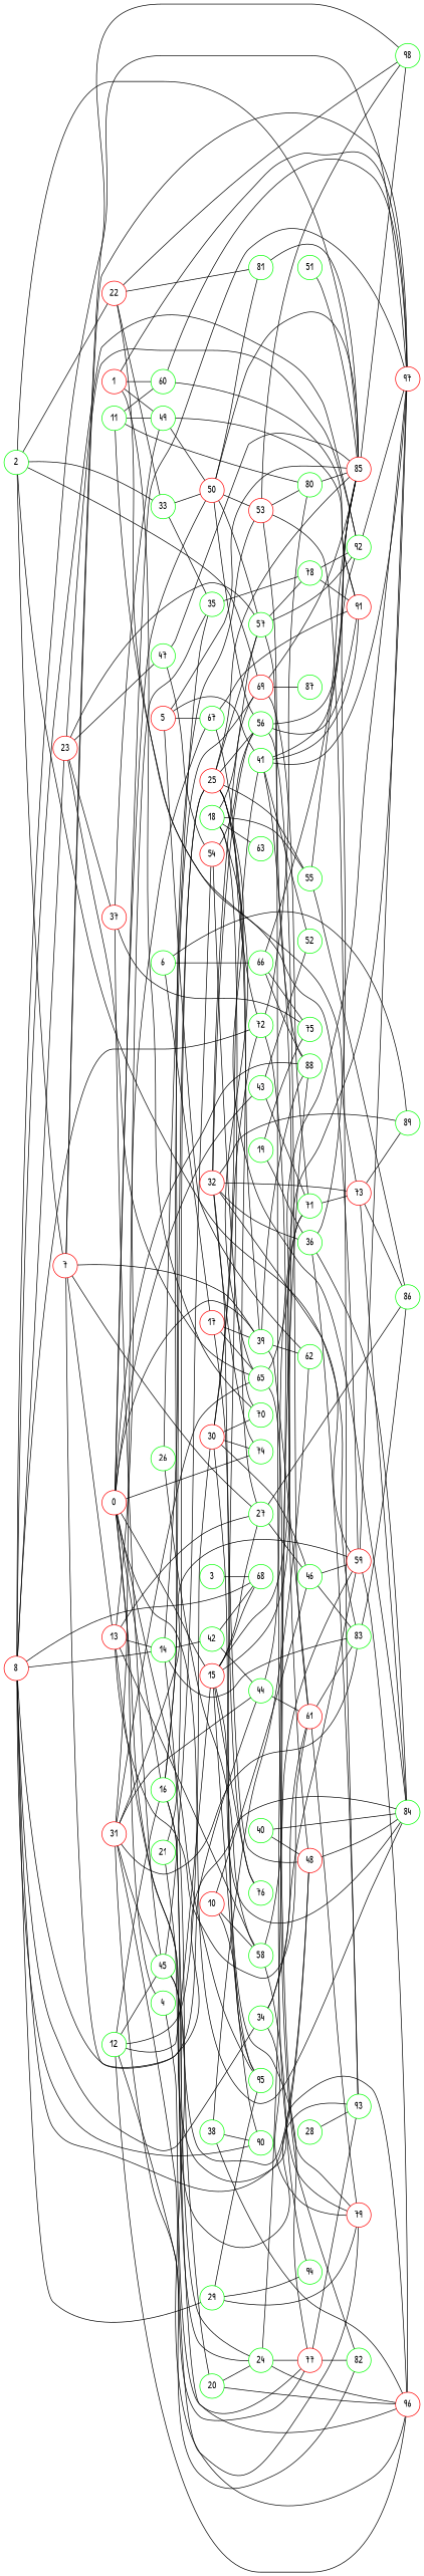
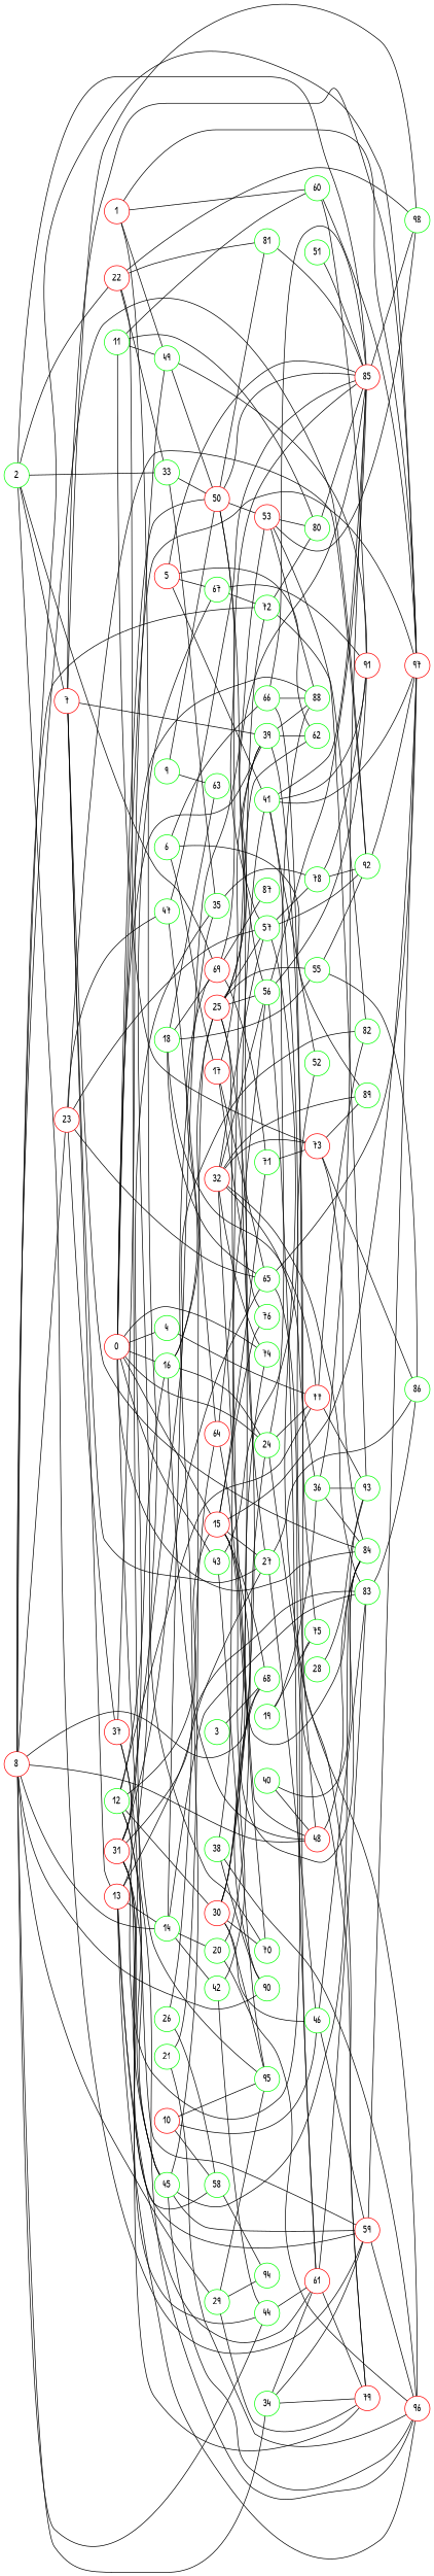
  graph {
    fontname="Patrick Hand"
    rankdir=LR
    node [color=green fillcolor=white fixedsize=true fontname="Patrick Hand" shape=circle style=filled]
    edge [fontname="Patrick Hand"]
    0 [color=red]
    16
    84
    24
    88
    39
    97 [color=red]
    50 [color=red]
    4
    74
    43
    95
    15 [color=red]
    48 [color=red]
    69 [color=red]
    25 [color=red]
    96 [color=red]
    77 [color=red]
    61 [color=red]
    62
    85 [color=red]
    56
    57
    81
    53 [color=red]
    52
    71
    27
    68
    90
    76
    87
    55
    98
    73 [color=red]
    86
    89
    82
    93
    92
    91 [color=red]
    79 [color=red]
    78
    46
    83
    59 [color=red]
    80
    1 [color=red]
    49
    70
    60
    2
    33
    22 [color=red]
    7 [color=red]
    35
    13 [color=red]
    67
    58
    14
    72
    94
    20
    42
    44
    3
    5 [color=red]
    41
    6
    17 [color=red]
    66
    65
    75
    8 [color=red]
    34
    23 [color=red]
    29
    37 [color=red]
    47
    45
-   54 [color=red]
+   54 [color=red label=64]
+   9
    63
    10 [color=red]
    11
    12
    30 [color=red]
    18
    19
    36
    21
    26
    28
    31 [color=red]
    32 [color=red]
    38
    40
    51
    0 -- 16
    0 -- 84
    0 -- 24
    0 -- 88
    0 -- 39
    0 -- 97
    0 -- 50
    0 -- 4
    0 -- 74
    0 -- 43
    0 -- 95
    0 -- 15
    16 -- 24
    16 -- 48
    16 -- 69
    16 -- 25
    24 -- 88
    24 -- 96
    24 -- 77
    39 -- 88
    39 -- 61
    39 -- 62
    50 -- 85
    50 -- 56
    50 -- 57
    50 -- 81
    50 -- 53
    4 -- 77
-   43 -- 71
+   43 -- 95
    43 -- 52
    15 -- 84
    15 -- 97
    15 -- 71
    15 -- 27
    15 -- 68
    15 -- 90
    15 -- 76
    48 -- 84
    69 -- 85
    69 -- 71
    69 -- 87
    25 -- 84
    25 -- 39
    25 -- 85
    25 -- 56
    25 -- 57
    25 -- 27
    25 -- 55
    77 -- 82
    77 -- 93
    61 -- 79
    61 -- 83
    85 -- 98
    56 -- 61
    56 -- 85
    56 -- 91
    57 -- 92
    57 -- 79
    57 -- 78
    81 -- 85
    53 -- 88
    53 -- 98
    53 -- 93
    53 -- 80
    71 -- 73
    27 -- 86
    27 -- 46
    55 -- 86
    55 -- 92
    73 -- 84
    73 -- 86
    73 -- 89
    92 -- 97
    78 -- 92
    78 -- 91
    46 -- 83
    46 -- 59
    83 -- 86
    59 -- 97
    59 -- 96
    80 -- 85
    1 -- 97
    1 -- 49
    1 -- 70
    1 -- 60
    49 -- 50
    49 -- 91
    60 -- 97
    60 -- 91
    2 -- 69
    2 -- 85
    2 -- 59
    2 -- 33
    2 -- 22
    2 -- 7
    33 -- 50
    33 -- 35
    22 -- 81
    22 -- 98
    22 -- 59
    22 -- 33
    7 -- 84
    7 -- 39
    7 -- 97
    7 -- 27
    7 -- 98
    7 -- 13
    35 -- 78
    13 -- 96
    13 -- 61
    13 -- 27
    13 -- 67
    13 -- 58
    13 -- 14
    67 -- 91
    67 -- 72
    58 -- 94
    14 -- 53
    14 -- 83
    14 -- 20
    14 -- 42
    72 -- 82
    72 -- 80
    20 -- 24
    20 -- 96
    42 -- 68
    42 -- 44
    44 -- 61
-   44 -- 71
    3 -- 68
    5 -- 62
    5 -- 85
    5 -- 67
    5 -- 41
    41 -- 97
    41 -- 48
    41 -- 85
    41 -- 52
    41 -- 91
    6 -- 89
    6 -- 17
    6 -- 66
    17 -- 39
    17 -- 76
    17 -- 65
    66 -- 88
    66 -- 85
    66 -- 75
    65 -- 97
    65 -- 79
    8 -- 97
    8 -- 48
    8 -- 68
    8 -- 90
    8 -- 92
    8 -- 14
    8 -- 72
    8 -- 44
    8 -- 34
    8 -- 23
    8 -- 29
    34 -- 61
    34 -- 79
    34 -- 59
    23 -- 57
    23 -- 92
    23 -- 65
    23 -- 37
    23 -- 47
    29 -- 95
    29 -- 79
    29 -- 94
    37 -- 49
    37 -- 75
    37 -- 45
    47 -- 85
    47 -- 54
    45 -- 96
    45 -- 93
-   58 -- 59
+   45 -- 59
    45 -- 54
    54 -- 56
    54 -- 70
+   9 -- 50
+   9 -- 63
    10 -- 95
    10 -- 46
    10 -- 58
    11 -- 73
    11 -- 80
    11 -- 49
    11 -- 60
    12 -- 16
    12 -- 15
    12 -- 96
    12 -- 77
    12 -- 45
    12 -- 30
    30 -- 74
    30 -- 95
    30 -- 46
    30 -- 70
    30 -- 72
    30 -- 41
    18 -- 69
    18 -- 77
    18 -- 55
    18 -- 65
    18 -- 63
    19 -- 75
    19 -- 36
    36 -- 84
    36 -- 85
    36 -- 93
    21 -- 25
    21 -- 96
    26 -- 35
    26 -- 58
    28 -- 93
    31 -- 82
    31 -- 79
    31 -- 83
    31 -- 59
    31 -- 35
    31 -- 44
    31 -- 65
    31 -- 45
    32 -- 74
    32 -- 48
    32 -- 56
    32 -- 57
    32 -- 73
    32 -- 89
    32 -- 83
    32 -- 36
    38 -- 96
    38 -- 62
    38 -- 90
    40 -- 84
    40 -- 48
    51 -- 85
  }
